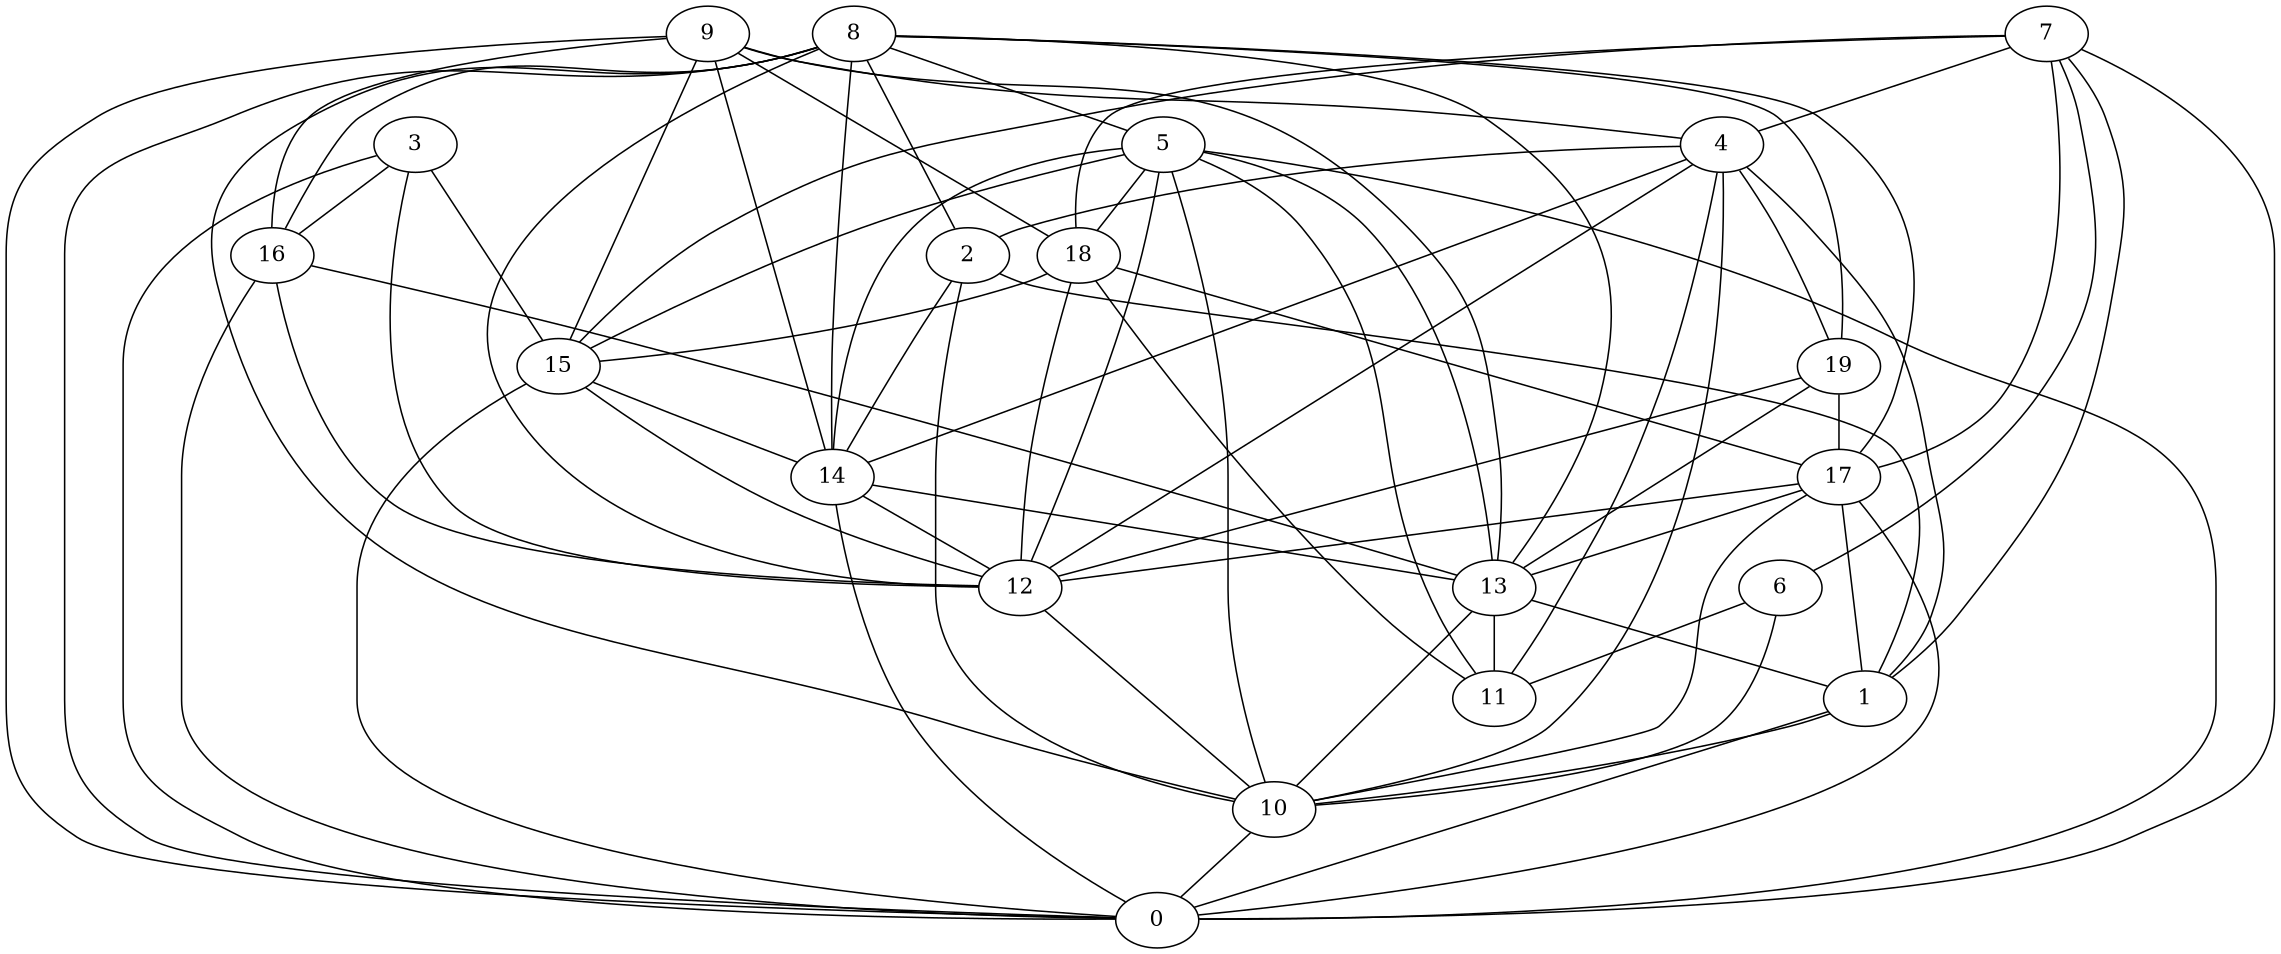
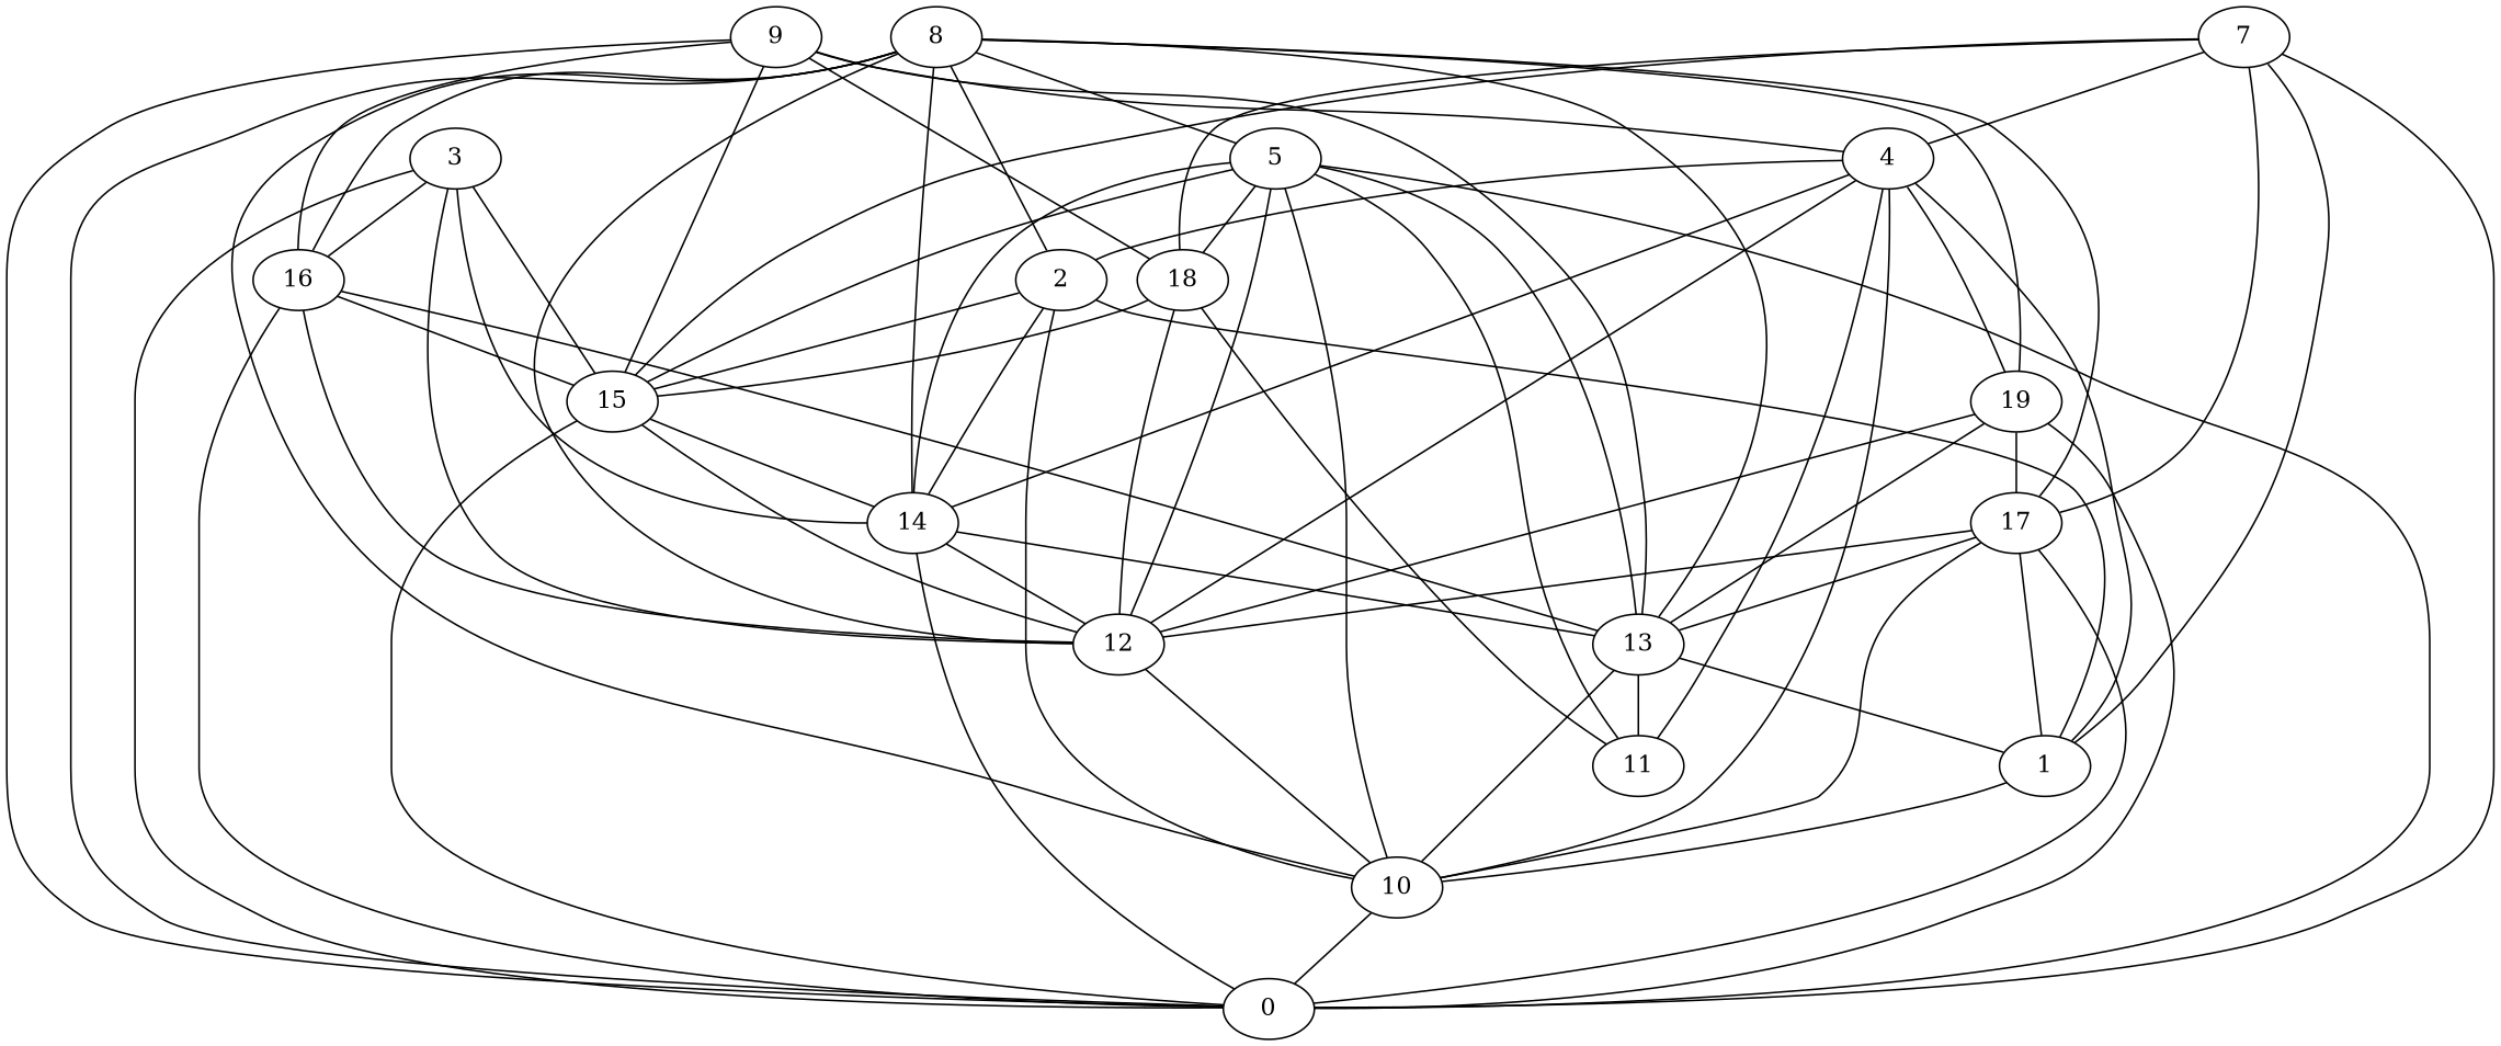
  digraph {
    edge [color=black dir=none]
    2
    10
    1
    14
    15
    0
    17
    13
    12
    7
    18
    16
    4
-   6
    11
    3
    5
    19
    9
    8
    subgraph sub_1 {
      2
      10
      1
      14
      15
      0
      17
      13
      12
      7
      18
      16
      4
-     6
      11
      3
      5
      19
      9
      8
    }
    2 -> 10
    2 -> 1
    2 -> 14
+   2 -> 15
    10 -> 0
    1 -> 10
    14 -> 0
    14 -> 13
    14 -> 12
    15 -> 14
    15 -> 0
    15 -> 12
    17 -> 10
    17 -> 1
    17 -> 0
    17 -> 13
    17 -> 12
    13 -> 10
    13 -> 1
    13 -> 11
    12 -> 10
    7 -> 1
    7 -> 15
    7 -> 0
    7 -> 17
    7 -> 18
    7 -> 4
-   7 -> 6
    18 -> 15
-   18 -> 17
    18 -> 12
    18 -> 11
+   16 -> 15
    16 -> 0
    16 -> 13
    16 -> 12
    4 -> 2
    4 -> 10
    4 -> 1
    4 -> 14
    4 -> 12
    4 -> 11
    4 -> 19
-   6 -> 10
-   6 -> 11
-   9 -> 14
+   3 -> 14
    3 -> 15
    3 -> 0
    3 -> 12
    3 -> 16
    5 -> 10
    5 -> 14
    5 -> 15
    5 -> 0
    5 -> 13
    5 -> 12
    5 -> 18
    5 -> 11
-   1 -> 0
+   19 -> 0
    19 -> 17
    19 -> 13
    19 -> 12
    9 -> 15
    9 -> 0
    9 -> 13
    9 -> 18
    9 -> 16
    9 -> 4
    8 -> 2
    8 -> 10
    8 -> 14
    8 -> 0
    8 -> 17
    8 -> 13
    8 -> 12
    8 -> 16
    8 -> 5
    8 -> 19
  }
